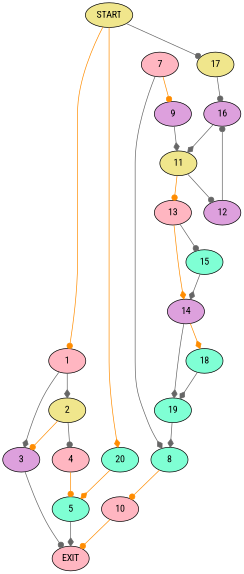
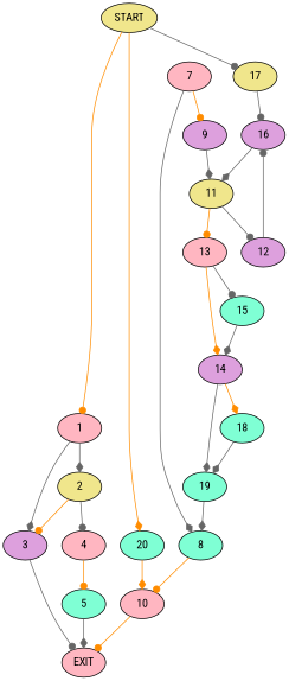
  digraph {
    fontname="Roboto Condensed"
    node [fillcolor=lightpink fontname="Roboto Condensed" style=filled]
    edge [arrowhead=dot color=gray40 fontname="Roboto Condensed"]
    n1 [fillcolor=khaki label=START]
    1
    17 [fillcolor=khaki]
    20 [fillcolor=aquamarine]
    2 [fillcolor=khaki]
    3 [fillcolor=plum]
    16 [fillcolor=plum]
    10
    n9 [label=EXIT]
    4
    5 [fillcolor=aquamarine]
    8 [fillcolor=aquamarine]
    7
    9 [fillcolor=plum]
    11 [fillcolor=khaki]
    12 [fillcolor=plum]
    13
    14 [fillcolor=plum]
    15 [fillcolor=aquamarine]
    18 [fillcolor=aquamarine]
    19 [fillcolor=aquamarine]
    n1 -> 1 [color=darkorange]
    n1 -> 17
    n1 -> 20 [arrowhead=diamond color=darkorange]
    1 -> 2 [arrowhead=diamond]
    1 -> 3 [arrowhead=diamond]
    17 -> 16
-   20 -> 5 [arrowhead=diamond color=darkorange]
+   20 -> 10 [arrowhead=diamond color=darkorange]
    2 -> 3 [color=darkorange]
    2 -> 4
    3 -> n9
    16 -> 11 [arrowhead=diamond]
    10 -> n9 [color=darkorange]
    4 -> 5 [color=darkorange]
    5 -> n9 [arrowhead=diamond]
    8 -> 10 [color=darkorange]
    7 -> 8 [arrowhead=diamond]
    7 -> 9 [color=darkorange]
    9 -> 11 [arrowhead=diamond]
    11 -> 12
    11 -> 13 [color=darkorange]
    12 -> 16
    13 -> 14 [arrowhead=diamond color=darkorange]
    13 -> 15
    14 -> 18 [arrowhead=diamond color=darkorange]
    14 -> 19 [arrowhead=diamond]
    15 -> 14 [arrowhead=diamond]
    18 -> 19 [arrowhead=diamond]
    19 -> 8 [arrowhead=diamond]
  }
